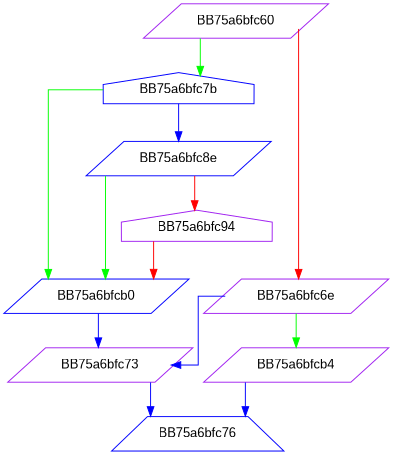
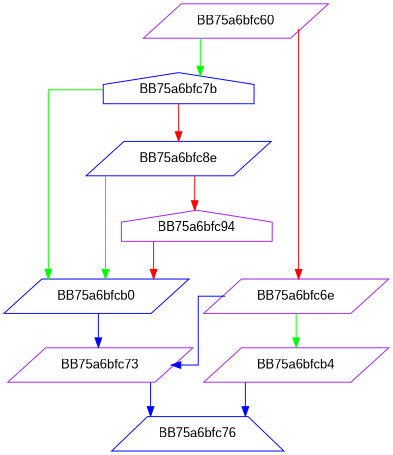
  digraph {
    fontname="Liberation Sans"
    splines=ortho
    node [color=purple fontname="Liberation Sans" shape=parallelogram]
    edge [color=green fontname="Liberation Sans"]
    BB75a6bfc7b [color=blue shape=house]
    BB75a6bfc60
    BB75a6bfc6e
    BB75a6bfcb0 [color=blue]
    BB75a6bfc8e [color=blue]
    BB75a6bfcb4
    BB75a6bfc73
    BB75a6bfc94 [shape=house]
    BB75a6bfc76 [color=blue shape=trapezium]
    BB75a6bfc7b -> BB75a6bfcb0
-   BB75a6bfc7b -> BB75a6bfc8e [color=blue]
+   BB75a6bfc7b -> BB75a6bfc8e [color=red]
    BB75a6bfc60 -> BB75a6bfc7b
    BB75a6bfc60 -> BB75a6bfc6e [color=red]
    BB75a6bfc6e -> BB75a6bfcb4
    BB75a6bfc6e -> BB75a6bfc73 [color=blue]
    BB75a6bfcb0 -> BB75a6bfc73 [color=blue]
    BB75a6bfc8e -> BB75a6bfcb0
    BB75a6bfc8e -> BB75a6bfc94 [color=red]
    BB75a6bfcb4 -> BB75a6bfc76 [color=blue]
    BB75a6bfc73 -> BB75a6bfc76 [color=blue]
    BB75a6bfc94 -> BB75a6bfcb0 [color=red]
  }
